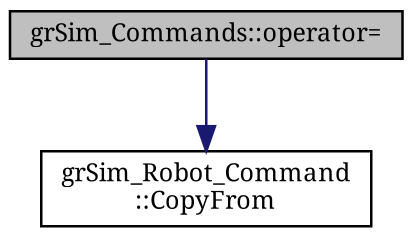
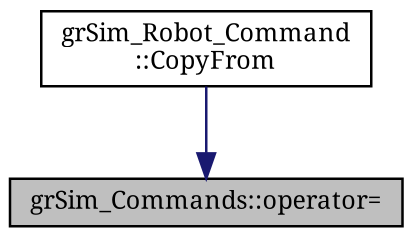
  digraph {
    rankdir=TB
    fontname="Noto Serif"
    node [color=black fontname="Noto Serif" fontsize=10 shape=record style=filled]
    n1 [fillcolor=grey75 fontcolor=black height=0.2 label="grSim_Commands::operator=" width=0.4]
    n2 [fillcolor=white height=0.2 label="grSim_Robot_Command\l::CopyFrom" width=0.4]
-   n1 -> n2 [color=midnightblue fontname="Noto Serif" fontsize=10 labelfontname=Helvetica labelfontsize=10 style=solid]
+   n2 -> n1 [color=midnightblue fontname="Noto Serif" fontsize=10 labelfontname=Helvetica labelfontsize=10 style=solid]
  }
